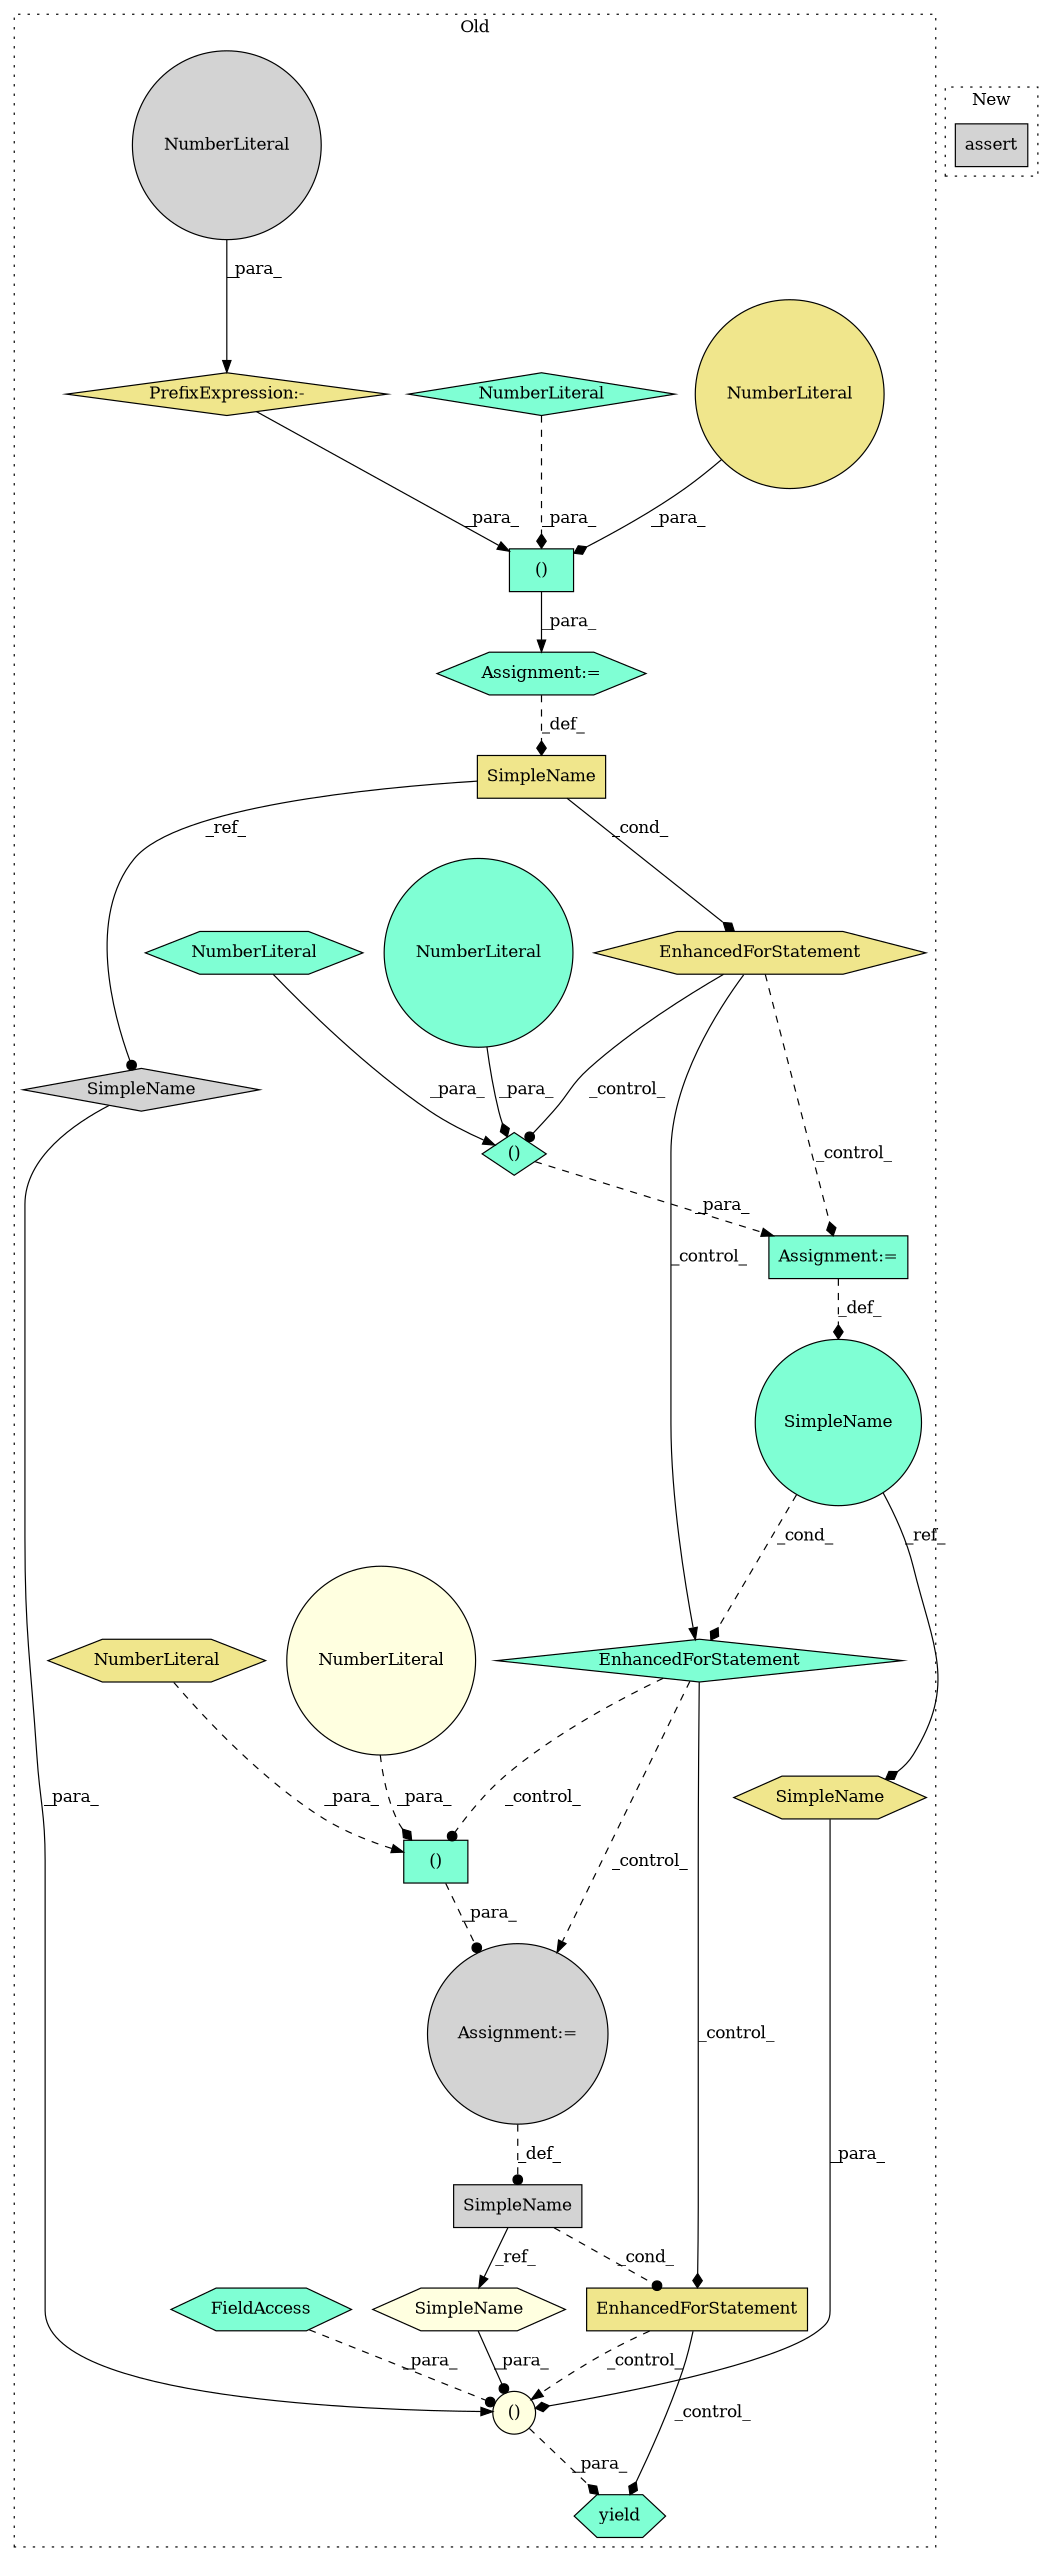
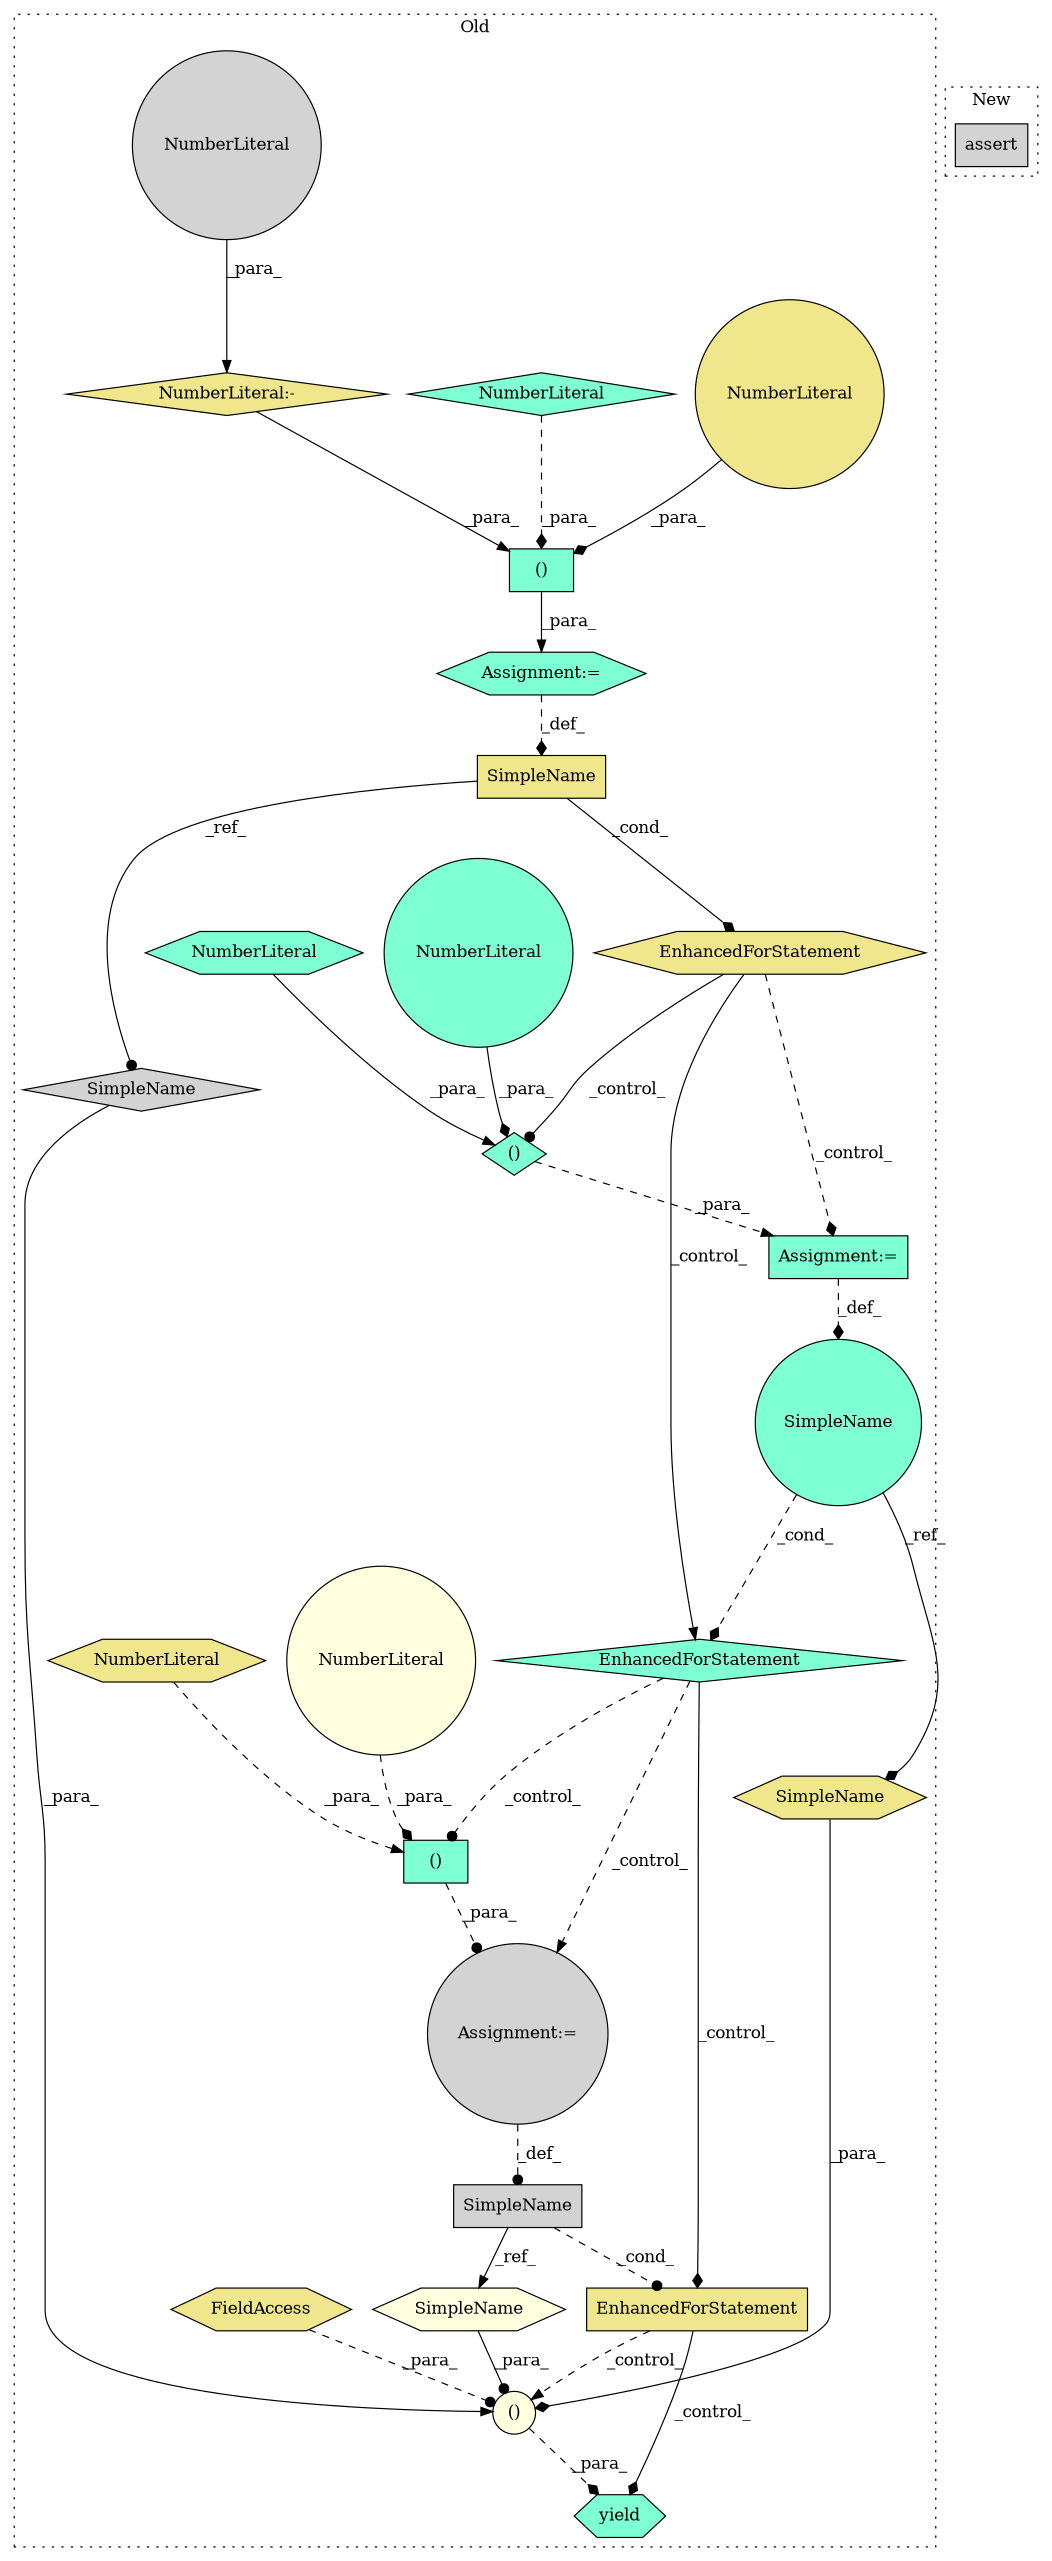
  digraph {
    node [a=34 fillcolor=aquamarine l=1 s=3149 shape=hexagon style=filled]
    edge [arrowhead=diamond style=solid]
    n1 [a=106 l=15 label="()" shape=box]
    n2 [a=7 fillcolor=lightgrey l="65,3" label="Assignment:=" s="3060,3164" shape=circle]
    n3 [fillcolor=lightyellow label=NumberLiteral s=3163 shape=circle]
    n4 [fillcolor=khaki label=NumberLiteral]
    n5 [a=70 fillcolor=khaki l="65,3" label=EnhancedForStatement s="3060,3164" shape=box]
    n6 [a=42 fillcolor=lightgrey l=6 label=SimpleName s=3129 shape=box]
    n7 [a=112 l=20 label=yield s=3181]
    n8 [a=106 fillcolor=lightyellow l=97 label="()" s=3201 shape=circle]
-   n9 [a=22 l=20 label=FieldAccess s=3201]
+   n9 [a=22 fillcolor=khaki l=20 label=FieldAccess s=3201]
    n10 [a=106 l=30 label="()" s=3015 shape=diamond]
    n11 [label=NumberLiteral s=3044 shape=circle]
    n12 [a=106 l=30 label="()" s=2893 shape=box]
    n13 [fillcolor=khaki label=NumberLiteral s=2922 shape=circle]
    n14 [label=NumberLiteral s=2908 shape=diamond]
    n15 [a=70 l="61,3" label=EnhancedForStatement s="2936,3045" shape=diamond]
    n16 [a=42 l=2 label=SimpleName s=3001 shape=circle]
    n17 [a=70 fillcolor=khaki l="57,3" label=EnhancedForStatement s="2820,2923"]
    n18 [a=7 l="61,3" label="Assignment:=" s="2936,3045" shape=box]
    n19 [a=7 l="57,3" label="Assignment:=" s="2820,2923"]
    n20 [label=NumberLiteral s=3030]
    n21 [a=42 fillcolor=khaki l=2 label=SimpleName s=2881 shape=box]
-   n22 [a=38 fillcolor=khaki label="PrefixExpression:-" s=2893 shape=diamond]
+   n22 [a=38 fillcolor=khaki label="NumberLiteral:-" s=2893 shape=diamond]
    n23 [fillcolor=lightgrey label=NumberLiteral s=2894 shape=circle]
    n24 [a=42 fillcolor=lightgrey l=2 label=SimpleName s=3248 shape=diamond]
    n25 [a=42 fillcolor=lightyellow l=6 label=SimpleName s=3278]
    n26 [a=42 fillcolor=khaki l=2 label=SimpleName s=3263]
    n27 [a=32 fillcolor=lightgrey l="16,1" label=assert s="1610,1660" shape=box]
    subgraph cluster_1 {
      label=Old
      style=dotted
      n1
      n2
      n3
      n4
      n5
      n6
      n7
      n8
      n9
      n10
      n11
      n12
      n13
      n14
      n15
      n16
      n17
      n18
      n19
      n20
      n21
      n22
      n23
      n24
      n25
      n26
    }
    subgraph cluster_2 {
      label=New
      style=dotted
      n27
    }
    n1 -> n2 [arrowhead=dot label=_para_ style=dashed]
    n2 -> n6 [arrowhead=dot label=_def_ style=dashed]
    n3 -> n1 [label=_para_ style=dashed]
    n4 -> n1 [arrowhead=normal label=_para_ style=dashed]
    n5 -> n7 [label=_control_]
    n5 -> n8 [arrowhead=normal label=_control_ style=dashed]
    n6 -> n5 [arrowhead=dot label=_cond_ style=dashed]
    n6 -> n25 [arrowhead=normal label=_ref_]
    n8 -> n7 [label=_para_ style=dashed]
    n9 -> n8 [arrowhead=dot label=_para_ style=dashed]
    n10 -> n18 [arrowhead=normal label=_para_ style=dashed]
    n11 -> n10 [label=_para_]
    n12 -> n19 [arrowhead=normal label=_para_]
    n13 -> n12 [label=_para_]
    n14 -> n12 [label=_para_ style=dashed]
    n15 -> n1 [arrowhead=dot label=_control_ style=dashed]
    n15 -> n2 [arrowhead=normal label=_control_ style=dashed]
    n15 -> n5 [label=_control_]
    n16 -> n15 [label=_cond_ style=dashed]
    n16 -> n26 [label=_ref_]
    n17 -> n10 [arrowhead=dot label=_control_]
    n17 -> n15 [arrowhead=normal label=_control_]
    n17 -> n18 [label=_control_ style=dashed]
    n18 -> n16 [label=_def_ style=dashed]
    n19 -> n21 [label=_def_ style=dashed]
    n20 -> n10 [arrowhead=normal label=_para_]
    n21 -> n17 [label=_cond_]
    n21 -> n24 [arrowhead=dot label=_ref_]
    n22 -> n12 [arrowhead=normal label=_para_]
    n23 -> n22 [arrowhead=normal label=_para_]
    n24 -> n8 [arrowhead=normal label=_para_]
    n25 -> n8 [arrowhead=dot label=_para_]
    n26 -> n8 [label=_para_]
  }
